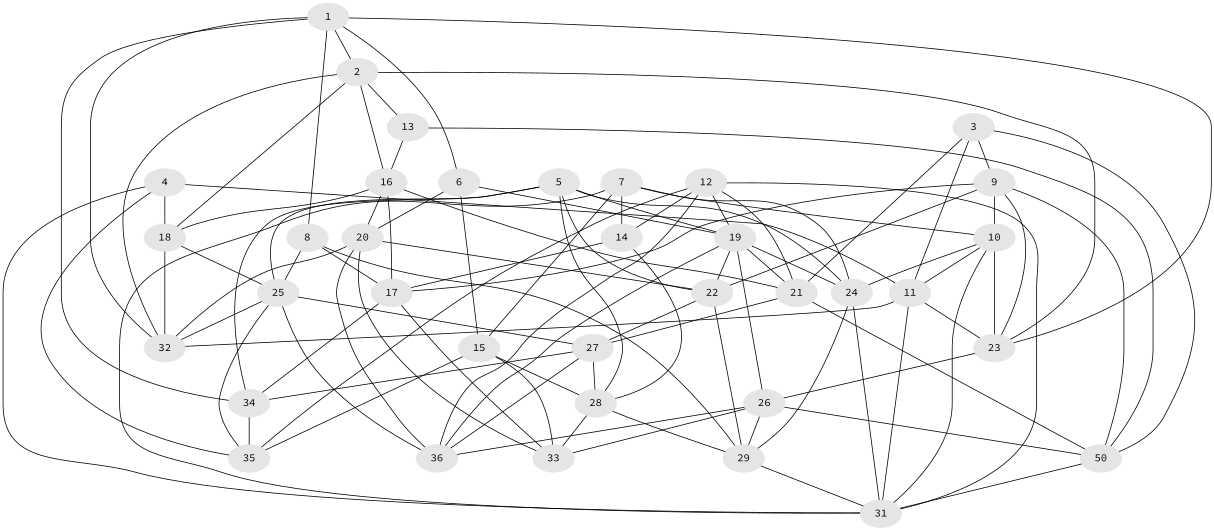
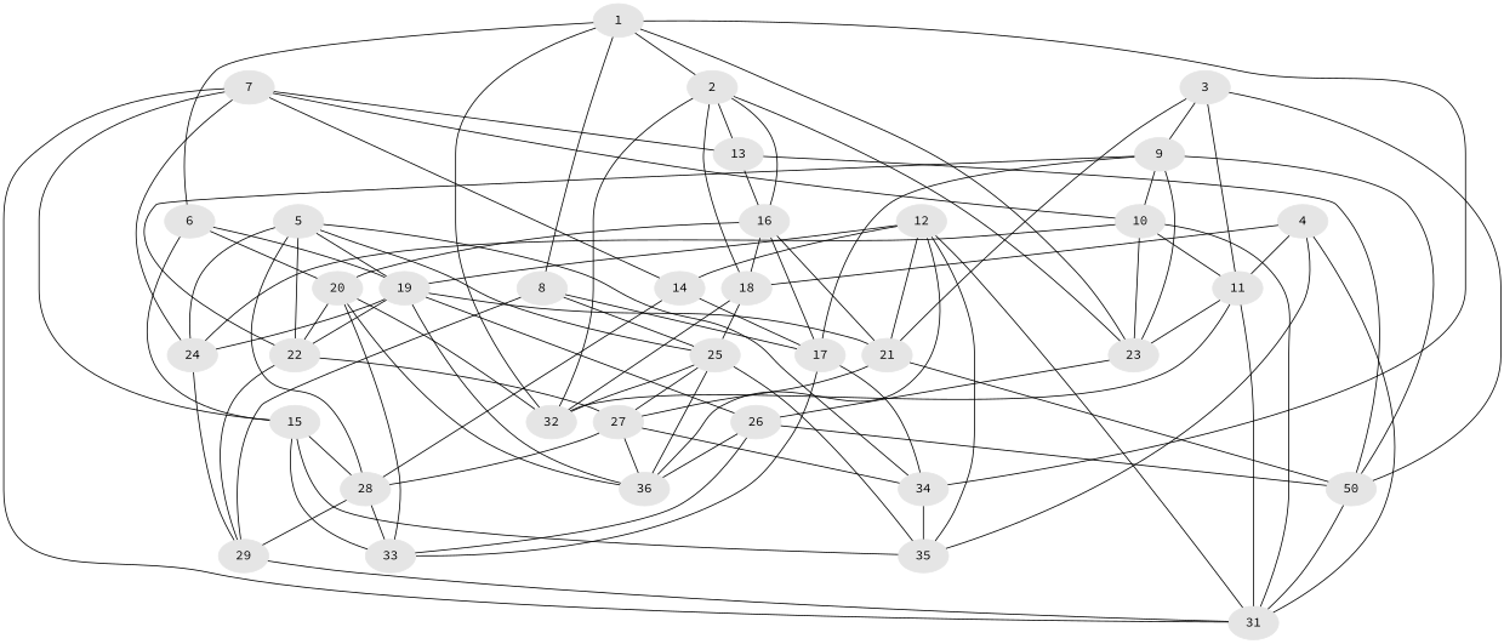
  graph {
    fontname="Source Code Pro"
    node [color=gray90 fontname="Source Code Pro" style=filled]
    edge [fontname="Source Code Pro" weight=1.0]
    1
    2
    6
    8
    23
    32
    34
    13
    16
    18
    19
    15
    20
    25
    17
    29
    26
    35
    n19 [label=50]
    21
    3
    9
    11
    22
    10
    31
    27
    4
    5
    24
    28
    36
    33
    7
    14
    12
    1 -- 2
    1 -- 6
    1 -- 8
    1 -- 23
    1 -- 32
    1 -- 34
    2 -- 23
    2 -- 32
    2 -- 13
    2 -- 16
    2 -- 18
    6 -- 19
    6 -- 15
    6 -- 20
    8 -- 25
    8 -- 17
    8 -- 29
    23 -- 26
    34 -- 35
    13 -- 16
    13 -- n19
    16 -- 18
    16 -- 20
    16 -- 17
    16 -- 21
    18 -- 32
    18 -- 25 [weight=2.0]
    19 -- 26
    19 -- 21
    19 -- 22
    19 -- 24
    19 -- 36
    15 -- 35
    15 -- 28
    15 -- 33 [weight=2.0]
    20 -- 32
    20 -- 22
    20 -- 36
    20 -- 33
    25 -- 32
    25 -- 35
    25 -- 27
    25 -- 36
    17 -- 34
    17 -- 33
    29 -- 31
-   26 -- 29
    26 -- n19
    26 -- 36
    26 -- 33
    n19 -- 31
    21 -- n19
    21 -- 27
    3 -- n19
    3 -- 21
    3 -- 9
    3 -- 11
    9 -- 23
    9 -- 17
    9 -- n19
    9 -- 22
    9 -- 10
    11 -- 23
    11 -- 32
    11 -- 31
    22 -- 29
    22 -- 27
    10 -- 23
    10 -- 11
    10 -- 31
    10 -- 24
    27 -- 34
    27 -- 28
    27 -- 36
    4 -- 18
    4 -- 35
    4 -- 11
    4 -- 31
    5 -- 34
    5 -- 19
    5 -- 25
    5 -- 22
    5 -- 24
    5 -- 28
    24 -- 29
-   24 -- 31
    28 -- 29
    28 -- 33
+   7 -- 13
    7 -- 15
    7 -- 10
    7 -- 31
    7 -- 24
    7 -- 14
    14 -- 17
    14 -- 28
    12 -- 19
    12 -- 35
    12 -- 21
    12 -- 31
    12 -- 36
    12 -- 14
  }
